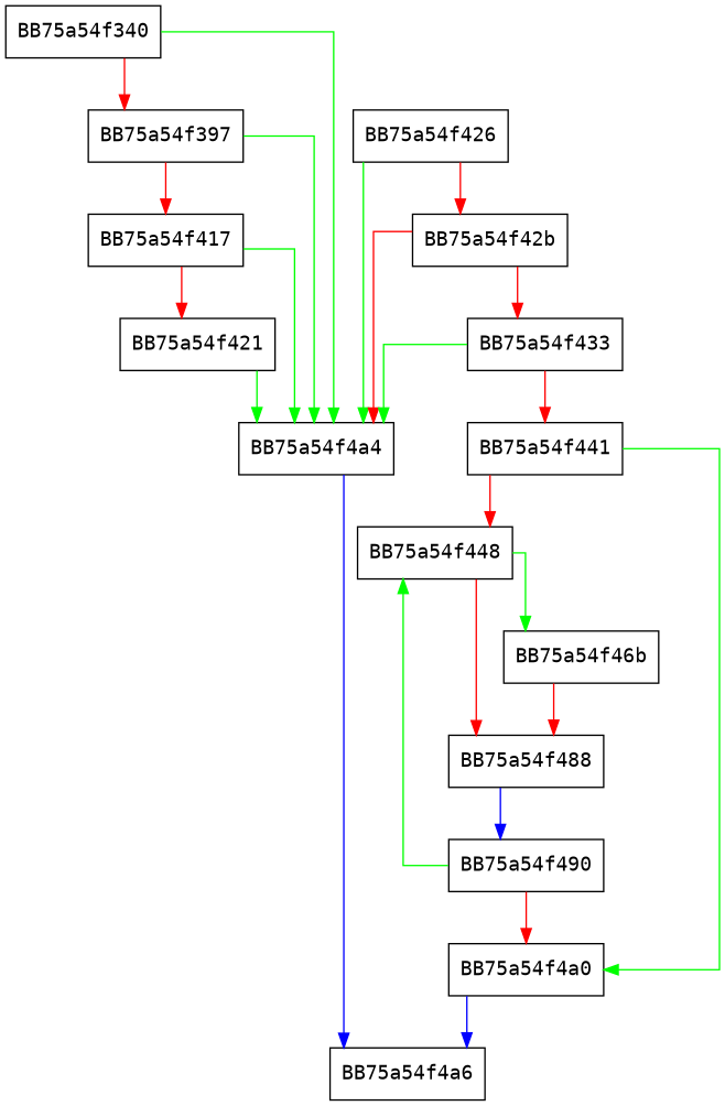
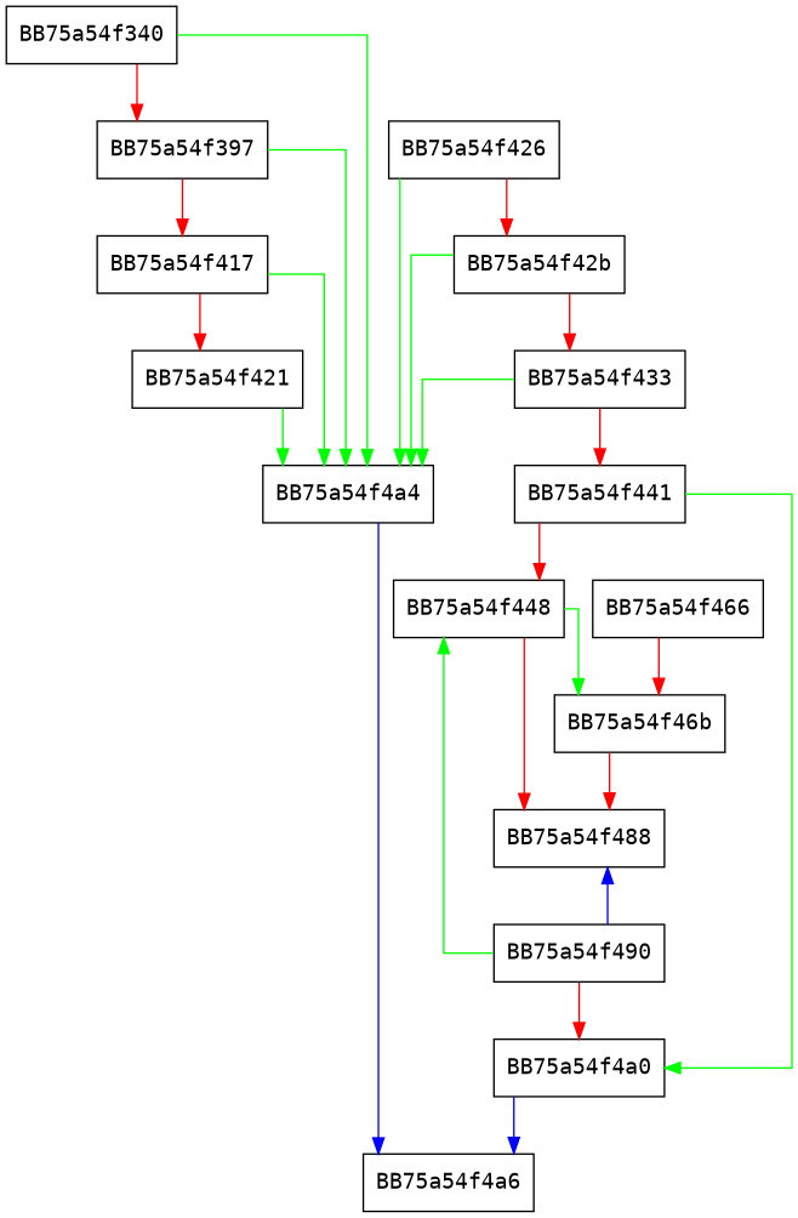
  digraph {
    fontname="DejaVu Sans Mono"
    splines=ortho
    node [fontname="DejaVu Sans Mono" shape=box]
    edge [color=red fontname="DejaVu Sans Mono"]
    BB75a54f340
    BB75a54f4a4
    BB75a54f397
    BB75a54f4a6
    BB75a54f417
    BB75a54f421
    BB75a54f426
    BB75a54f42b
    BB75a54f433
    BB75a54f441
    BB75a54f4a0
    BB75a54f448
    BB75a54f46b
    BB75a54f488
+   BB75a54f466
    BB75a54f490
    BB75a54f340 -> BB75a54f4a4 [color=green]
    BB75a54f340 -> BB75a54f397
    BB75a54f4a4 -> BB75a54f4a6 [color=blue]
    BB75a54f397 -> BB75a54f4a4 [color=green]
    BB75a54f397 -> BB75a54f417
    BB75a54f417 -> BB75a54f4a4 [color=green]
    BB75a54f417 -> BB75a54f421
    BB75a54f421 -> BB75a54f4a4 [color=green]
    BB75a54f426 -> BB75a54f4a4 [color=green]
    BB75a54f426 -> BB75a54f42b
-   BB75a54f42b -> BB75a54f4a4
+   BB75a54f42b -> BB75a54f4a4 [color=green]
    BB75a54f42b -> BB75a54f433
    BB75a54f433 -> BB75a54f4a4 [color=green]
    BB75a54f433 -> BB75a54f441
    BB75a54f441 -> BB75a54f4a0 [color=green]
    BB75a54f441 -> BB75a54f448
    BB75a54f4a0 -> BB75a54f4a6 [color=blue]
    BB75a54f448 -> BB75a54f46b [color=green]
    BB75a54f448 -> BB75a54f488
    BB75a54f46b -> BB75a54f488
-   BB75a54f488 -> BB75a54f490 [color=blue]
+   BB75a54f490 -> BB75a54f488 [color=blue]
+   BB75a54f466 -> BB75a54f46b
    BB75a54f490 -> BB75a54f4a0
    BB75a54f490 -> BB75a54f448 [color=green]
  }
